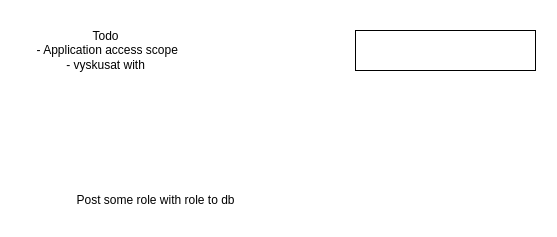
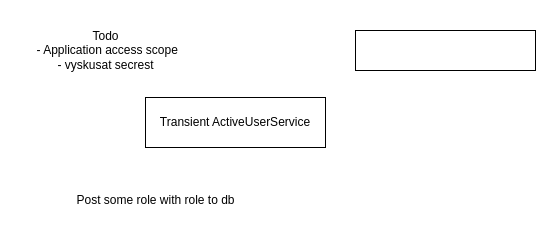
  <mxCell id="0" />
  <mxCell id="1" parent="0" />
- <mxCell id="2" value="Todo&lt;br&gt;&amp;nbsp;- Application access scope&lt;div&gt;- vyskusat with&lt;/div&gt;" style="text;html=1;align=center;verticalAlign=middle;resizable=0;points=[];autosize=1;strokeColor=none;fillColor=none;" vertex="1" parent="1"><mxGeometry x="20" y="20" width="170" height="60" as="geometry" /></mxCell>
+ <mxCell id="2" value="Todo&lt;br&gt;&amp;nbsp;- Application access scope&lt;div&gt;- vyskusat secrest&lt;/div&gt;" style="text;html=1;align=center;verticalAlign=middle;resizable=0;points=[];autosize=1;strokeColor=none;fillColor=none;" vertex="1" parent="1"><mxGeometry x="20" y="20" width="170" height="60" as="geometry" /></mxCell>
+ <mxCell id="3" value="&lt;span style=&quot;text-wrap-mode: nowrap;&quot;&gt;Transient ActiveUserService&lt;/span&gt;" style="whiteSpace=wrap;html=1;" vertex="1" parent="1"><mxGeometry x="145" y="97" width="180" height="50" as="geometry" /></mxCell>
  <mxCell id="4" value="" style="whiteSpace=wrap;html=1;" vertex="1" parent="1"><mxGeometry x="355" y="30" width="180" height="40" as="geometry" /></mxCell>
  <mxCell id="5" value="Post some role with role to db" style="text;html=1;align=center;verticalAlign=middle;resizable=0;points=[];autosize=1;strokeColor=none;fillColor=none;" vertex="1" parent="1"><mxGeometry x="65" y="185" width="180" height="30" as="geometry" /></mxCell>
